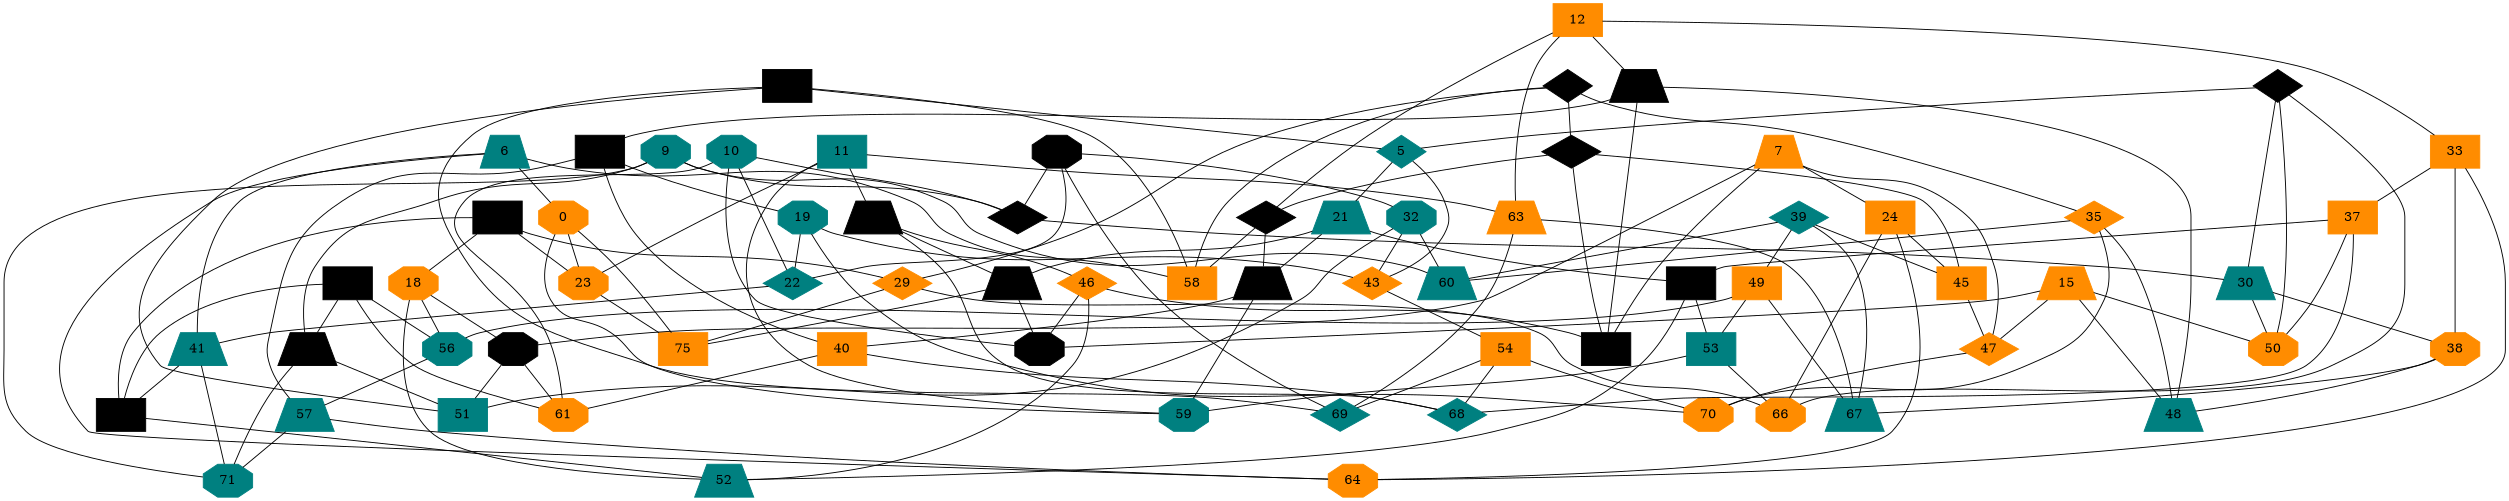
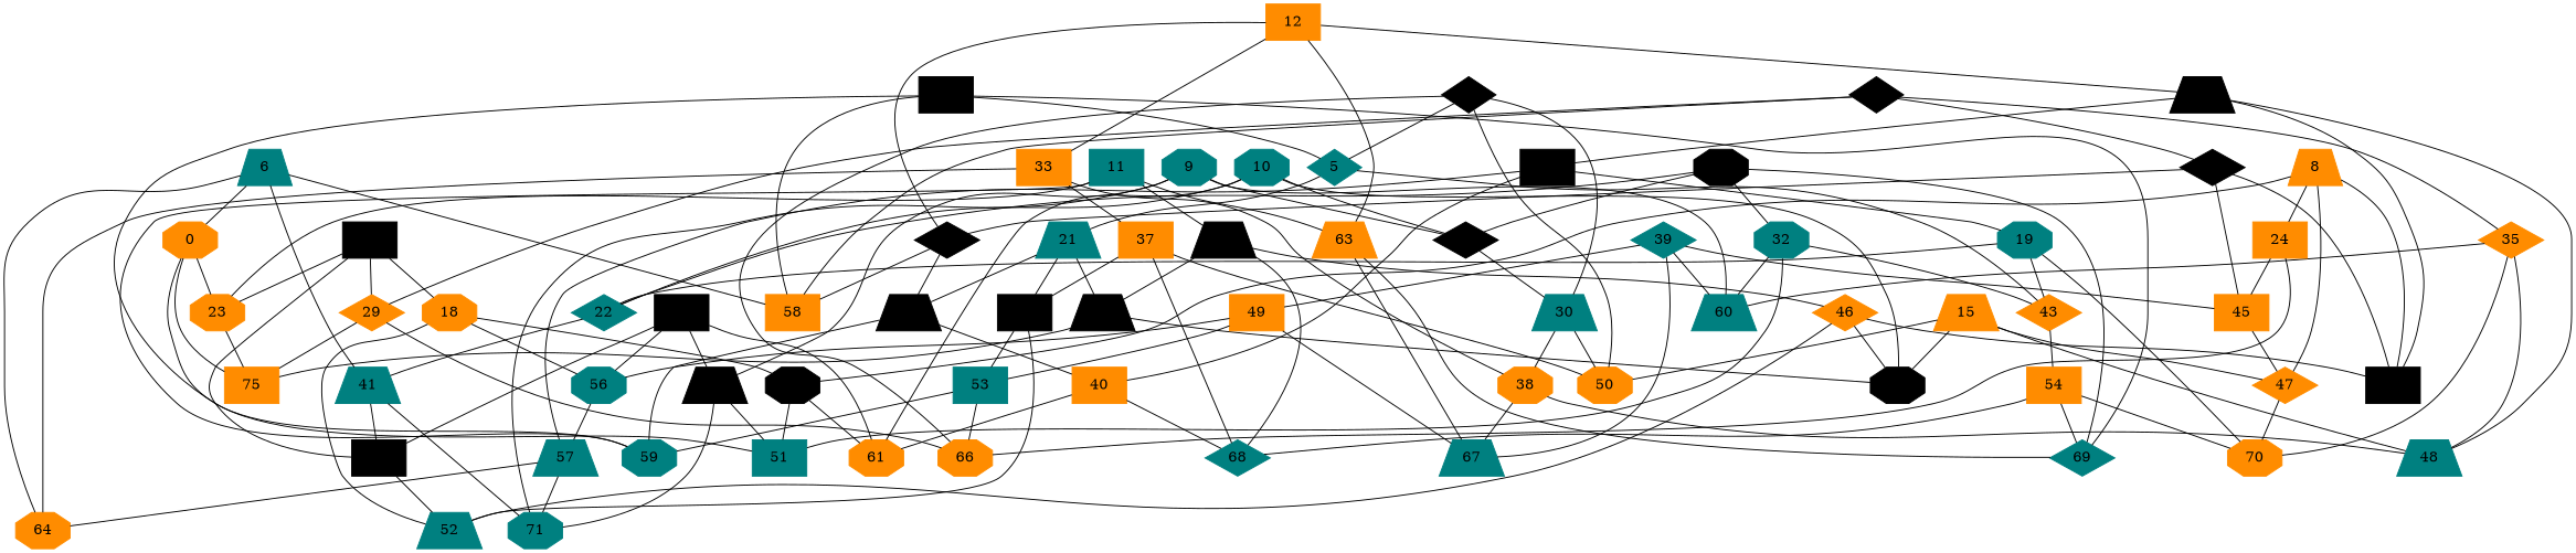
  graph {
    node [color=darkorange shape=box style=filled]
    1 [color=black]
    5 [color=teal shape=diamond]
    51 [color=teal]
    58
    69 [color=teal shape=diamond]
    21 [color=teal shape=trapezium]
    43 [shape=diamond]
    2 [color=black]
    18 [shape=octagon]
    23 [shape=octagon]
    29 [shape=diamond]
    44 [color=black]
    31 [color=black shape=octagon]
    52 [color=teal shape=trapezium]
    56 [color=teal shape=octagon]
    n16 [label=75]
    66 [shape=octagon]
    3 [color=black shape=diamond]
    20 [color=black shape=diamond]
    35 [shape=diamond]
    62 [color=black]
    27 [color=black shape=diamond]
    45
    60 [color=teal shape=trapezium]
    48 [color=teal shape=trapezium]
    70 [shape=octagon]
    4 [color=black shape=diamond]
    30 [color=teal shape=trapezium]
    50 [shape=octagon]
    38 [shape=octagon]
    34 [color=black shape=trapezium]
    36 [color=black shape=trapezium]
    42 [color=black]
    54
    6 [color=teal shape=trapezium]
    n36 [label=0 shape=octagon]
    41 [color=teal shape=trapezium]
    64 [shape=octagon]
    59 [color=teal shape=octagon]
    71 [color=teal shape=octagon]
-   7 [shape=trapezium]
+   7 [shape=trapezium label=8]
    24
    47 [shape=diamond]
    61 [shape=octagon]
    9 [color=teal shape=octagon]
    25 [color=black shape=diamond]
    28 [color=black shape=trapezium]
    10 [color=teal shape=octagon]
    22 [color=teal shape=diamond]
    65 [color=black shape=octagon]
    11 [color=teal]
    13 [color=black shape=trapezium]
    63 [shape=trapezium]
    46 [shape=diamond]
    68 [color=teal shape=diamond]
    67 [color=teal shape=trapezium]
    12
    14 [color=black shape=trapezium]
    33
    16 [color=black]
    37
    19 [color=teal shape=octagon]
    40
    57 [color=teal shape=trapezium]
    15 [shape=trapezium]
    17 [color=black shape=octagon]
    32 [color=teal shape=octagon]
    53 [color=teal]
    26 [color=black]
    39 [color=teal shape=diamond]
    49
    1 -- 5
    1 -- 51
    1 -- 58
    1 -- 69
    5 -- 21
    5 -- 43
    21 -- 34
    21 -- 36
    21 -- 42
    43 -- 54
    2 -- 18
    2 -- 23
    2 -- 29
    2 -- 44
    18 -- 31
    18 -- 52
    18 -- 56
    23 -- n16
    29 -- n16
    29 -- 66
    44 -- 52
    31 -- 51
    31 -- 61
    56 -- 57
    3 -- 58
    3 -- 29
    3 -- 20
    3 -- 35
    20 -- 62
    20 -- 27
    20 -- 45
    35 -- 60
    35 -- 48
    35 -- 70
    27 -- 58
    27 -- 36
    45 -- 47
    4 -- 5
    4 -- 66
    4 -- 30
    4 -- 50
    30 -- 50
    30 -- 38
    38 -- 48
    38 -- 67
    34 -- n16
    34 -- 65
    36 -- 59
    36 -- 40
    42 -- 52
    42 -- 53
    54 -- 69
    54 -- 70
    54 -- 68
    6 -- 58
    6 -- n36
    6 -- 41
    6 -- 64
    n36 -- 23
    n36 -- n16
    n36 -- 59
    41 -- 44
    41 -- 71
    7 -- 31
    7 -- 62
    7 -- 24
    7 -- 47
    24 -- 66
    24 -- 45
-   24 -- 64
    47 -- 70
    9 -- 60
    9 -- 71
    9 -- 25
    9 -- 28
    25 -- 30
    28 -- 51
    28 -- 71
    10 -- 61
    10 -- 25
    10 -- 22
    10 -- 65
    22 -- 41
    11 -- 23
    11 -- 59
    11 -- 13
    11 -- 63
    13 -- 34
    13 -- 46
    13 -- 68
    63 -- 69
    63 -- 67
    46 -- 52
    46 -- 62
    46 -- 65
    12 -- 27
    12 -- 63
    12 -- 14
    12 -- 33
    14 -- 62
    14 -- 48
    14 -- 16
    33 -- 38
    33 -- 64
    33 -- 37
    16 -- 19
    16 -- 40
    16 -- 57
    37 -- 50
    37 -- 42
    37 -- 68
    19 -- 43
    19 -- 70
    19 -- 22
    40 -- 61
    40 -- 68
    57 -- 64
    57 -- 71
    15 -- 48
    15 -- 50
    15 -- 47
    15 -- 65
    17 -- 69
    17 -- 25
    17 -- 22
    17 -- 32
    32 -- 51
    32 -- 43
    32 -- 60
    53 -- 66
    53 -- 59
    26 -- 44
    26 -- 56
    26 -- 61
    26 -- 28
    39 -- 45
    39 -- 60
    39 -- 67
    39 -- 49
    49 -- 56
    49 -- 67
    49 -- 53
  }
